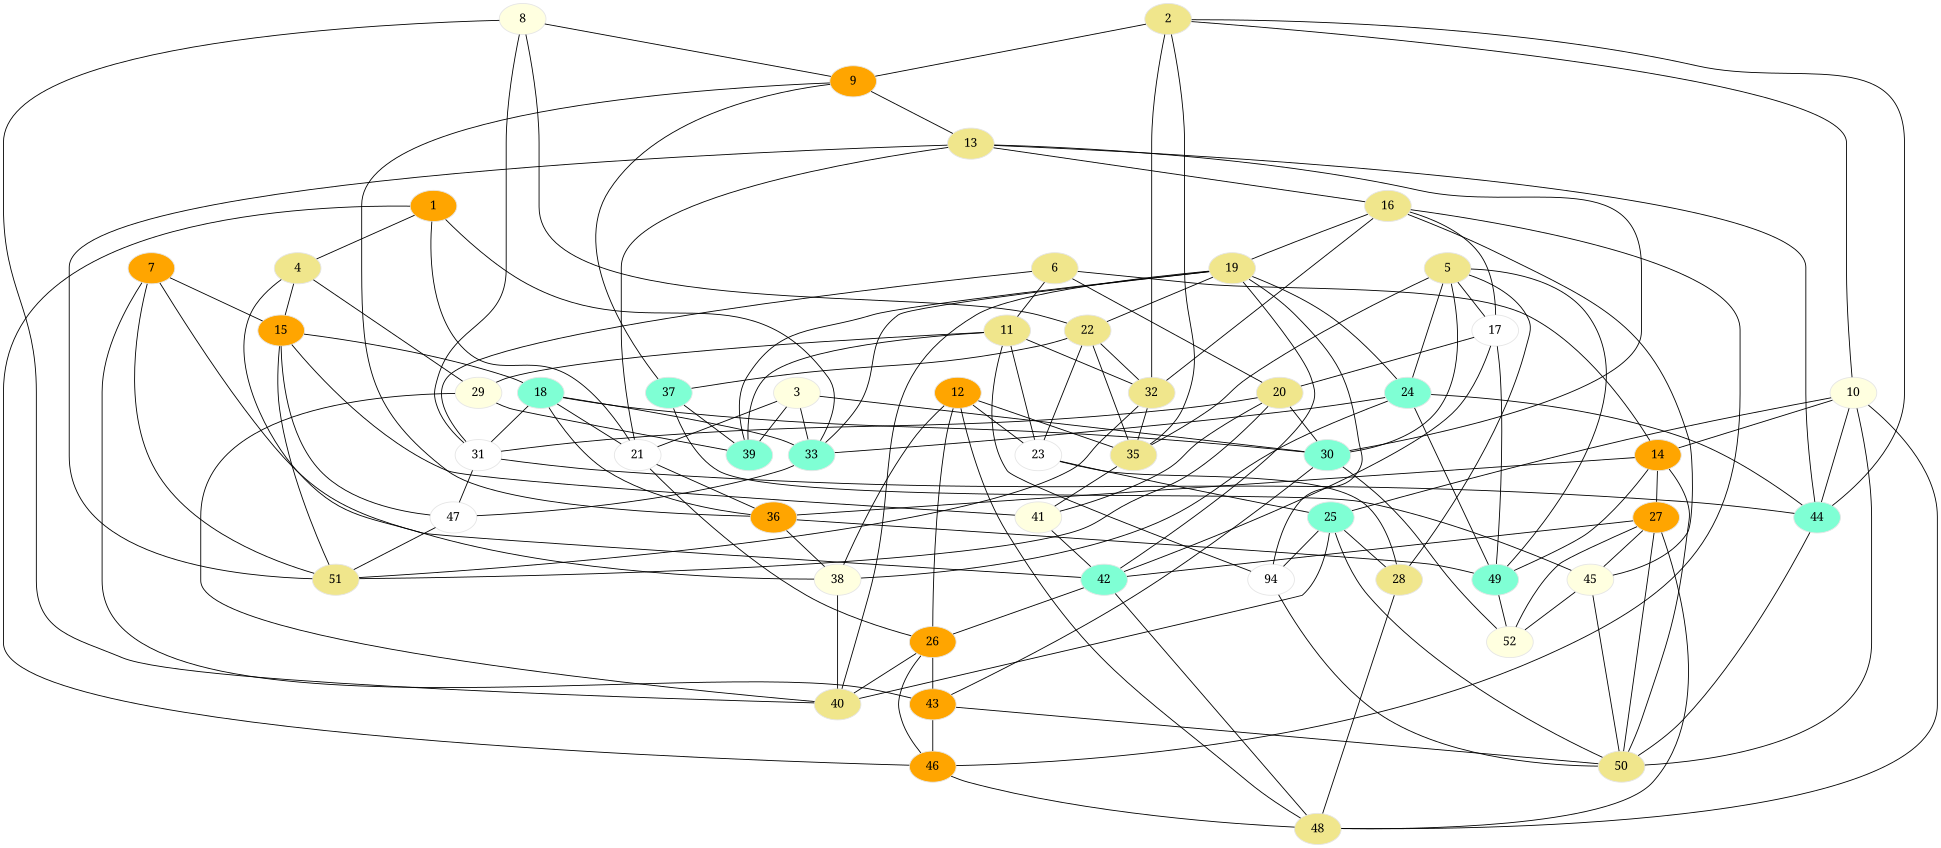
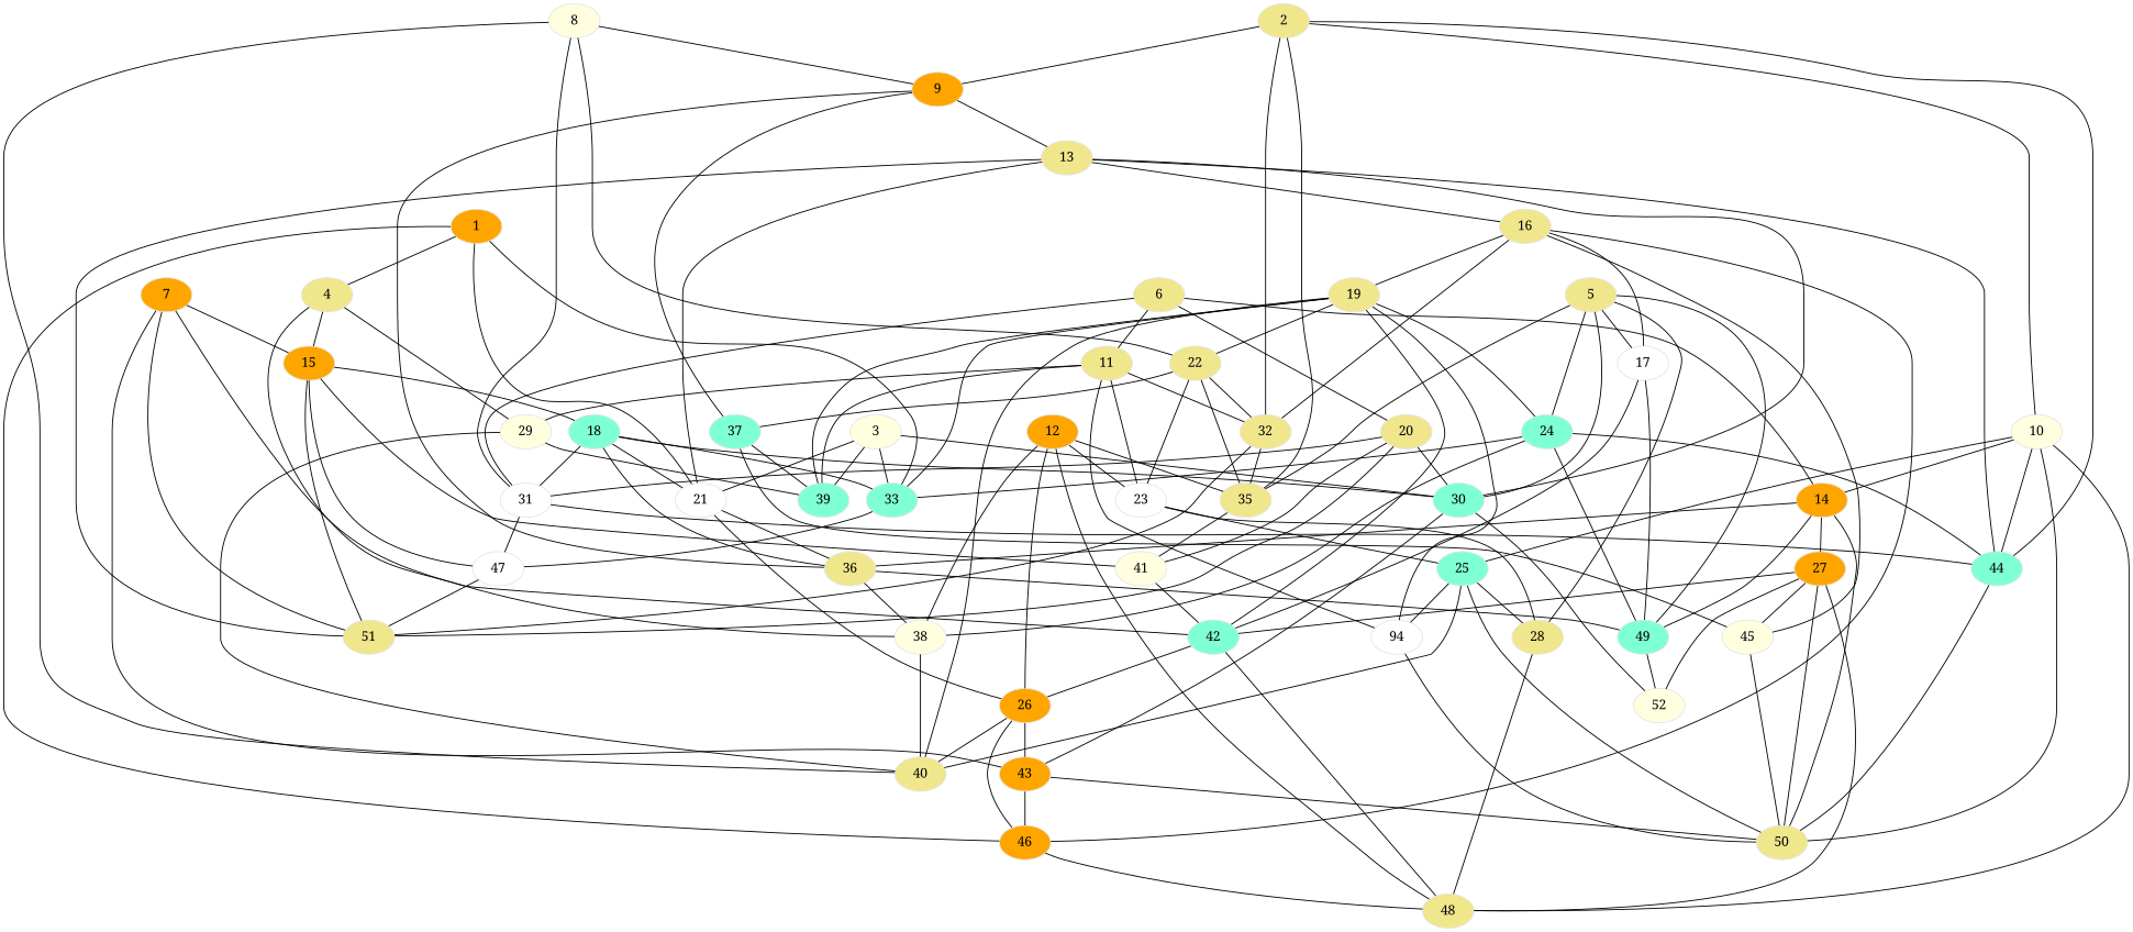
  graph {
    fontname="Noto Serif"
    node [color=gray90 fillcolor=khaki fontname="Noto Serif" style=filled]
    edge [fontname="Noto Serif" weight=1.0]
    1 [fillcolor=orange]
    4
    21 [fillcolor=white]
    33 [fillcolor=aquamarine]
    46 [fillcolor=orange]
    15 [fillcolor=orange]
    29 [fillcolor=lightyellow]
    38 [fillcolor=lightyellow]
-   36 [fillcolor=orange]
+   36
    26 [fillcolor=orange]
    47 [fillcolor=white]
    48
    9 [fillcolor=orange]
    2
    10 [fillcolor=lightyellow]
    32
    35
    44 [fillcolor=aquamarine]
    13
    37 [fillcolor=aquamarine]
    14 [fillcolor=orange]
    25 [fillcolor=aquamarine]
    50
    51
    41 [fillcolor=lightyellow]
    3 [fillcolor=lightyellow]
    30 [fillcolor=aquamarine]
    39 [fillcolor=aquamarine]
    43 [fillcolor=orange]
    52 [fillcolor=lightyellow]
    18 [fillcolor=aquamarine]
    40
    5
    17 [fillcolor=white]
    24 [fillcolor=aquamarine]
    28
    49 [fillcolor=aquamarine]
    20
    42 [fillcolor=aquamarine]
    6
    11
    31 [fillcolor=white]
    23 [fillcolor=white]
    n44 [fillcolor=white label=94]
    27 [fillcolor=orange]
    7 [fillcolor=orange]
    8 [fillcolor=lightyellow]
    22
    16
    45 [fillcolor=lightyellow]
    12 [fillcolor=orange]
    19
    1 -- 4
    1 -- 21
    1 -- 33
    1 -- 46
    4 -- 15
    4 -- 29
    4 -- 38
    21 -- 36
    21 -- 26
    33 -- 47
    46 -- 48
    15 -- 47
    15 -- 51
    15 -- 41
    15 -- 18
    29 -- 39
    29 -- 40
    38 -- 40
    36 -- 38
    36 -- 49
    26 -- 46
    26 -- 43 [weight=2.0]
    26 -- 40
    47 -- 51
    9 -- 36
    9 -- 13
    9 -- 37
    2 -- 9 [weight=2.0]
    2 -- 10
    2 -- 32
    2 -- 35
    2 -- 44
    10 -- 48
    10 -- 44
    10 -- 14
    10 -- 25
    10 -- 50
    32 -- 35
    32 -- 51
    35 -- 41 [weight=2.0]
    44 -- 50
    13 -- 21
    13 -- 44
    13 -- 51
    13 -- 30
    13 -- 16
    37 -- 39 [weight=2.0]
    37 -- 45 [weight=2.0]
    14 -- 36
    14 -- 50
    14 -- 49
    14 -- 27
    25 -- 50
    25 -- 40
    25 -- 28
    25 -- n44
    41 -- 42 [weight=2.0]
    3 -- 21
    3 -- 33
    3 -- 30
    3 -- 39
    30 -- 43
    30 -- 52
    43 -- 46
    43 -- 50
    18 -- 21
    18 -- 33
    18 -- 36
    18 -- 30
    18 -- 31
    5 -- 35
    5 -- 30
    5 -- 17
    5 -- 24
    5 -- 28
    5 -- 49
    17 -- 49
-   17 -- 20
    17 -- 42
    24 -- 33
    24 -- 38
    24 -- 44
    24 -- 49
    28 -- 48
    49 -- 52
    20 -- 51
    20 -- 41
    20 -- 30 [weight=2.0]
    20 -- 31
    42 -- 26
    42 -- 48
    6 -- 14
    6 -- 20
    6 -- 11
    6 -- 31
    11 -- 29
    11 -- 32
    11 -- 39
    11 -- 23
    11 -- n44
    31 -- 47
    31 -- 44
    23 -- 25
    23 -- 28
    n44 -- 50
    27 -- 48
    27 -- 50
    27 -- 52
    27 -- 42
    27 -- 45
    7 -- 15
    7 -- 51
    7 -- 43
    7 -- 42
    8 -- 9
    8 -- 40
    8 -- 31
    8 -- 22
    22 -- 32
    22 -- 35 [weight=2.0]
    22 -- 37
    22 -- 23 [weight=2.0]
    16 -- 46
    16 -- 32
    16 -- 17
    16 -- 45
    16 -- 19
    45 -- 50
-   45 -- 52
    12 -- 38 [weight=2.0]
    12 -- 26
    12 -- 48
    12 -- 35
    12 -- 23
    19 -- 33
    19 -- 39
    19 -- 40
    19 -- 24
    19 -- 42
    19 -- n44
    19 -- 22
  }
